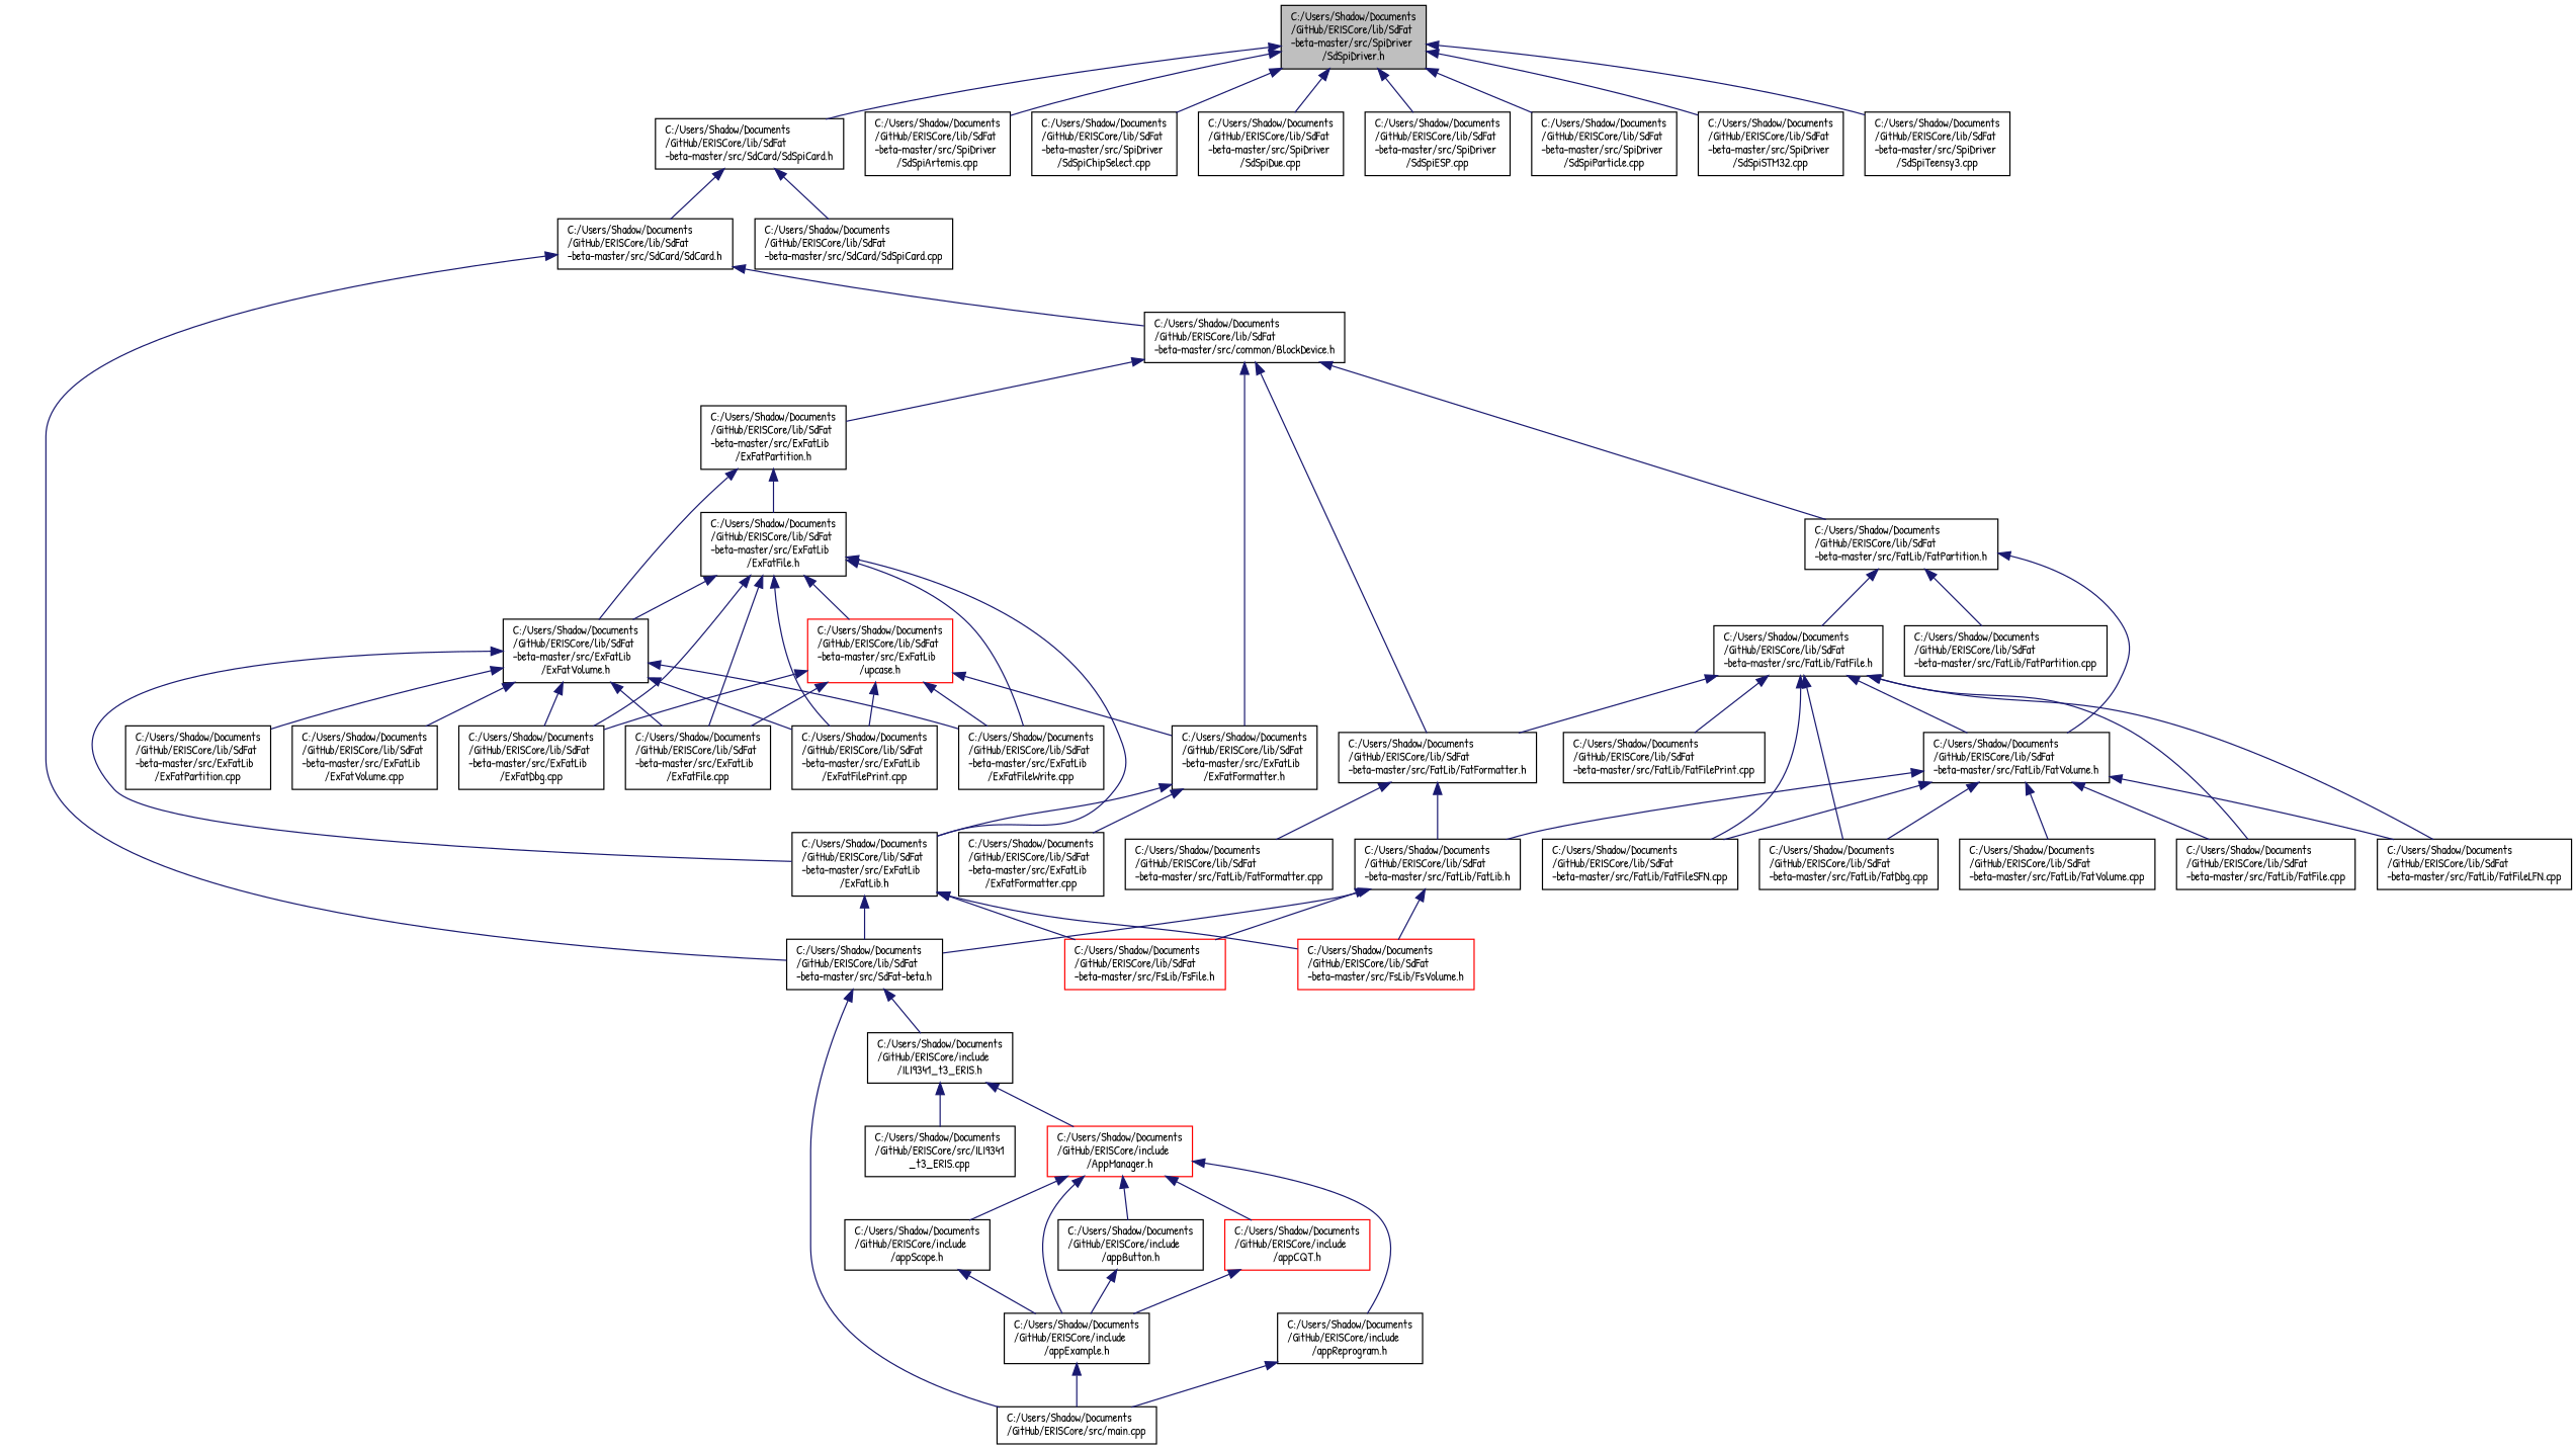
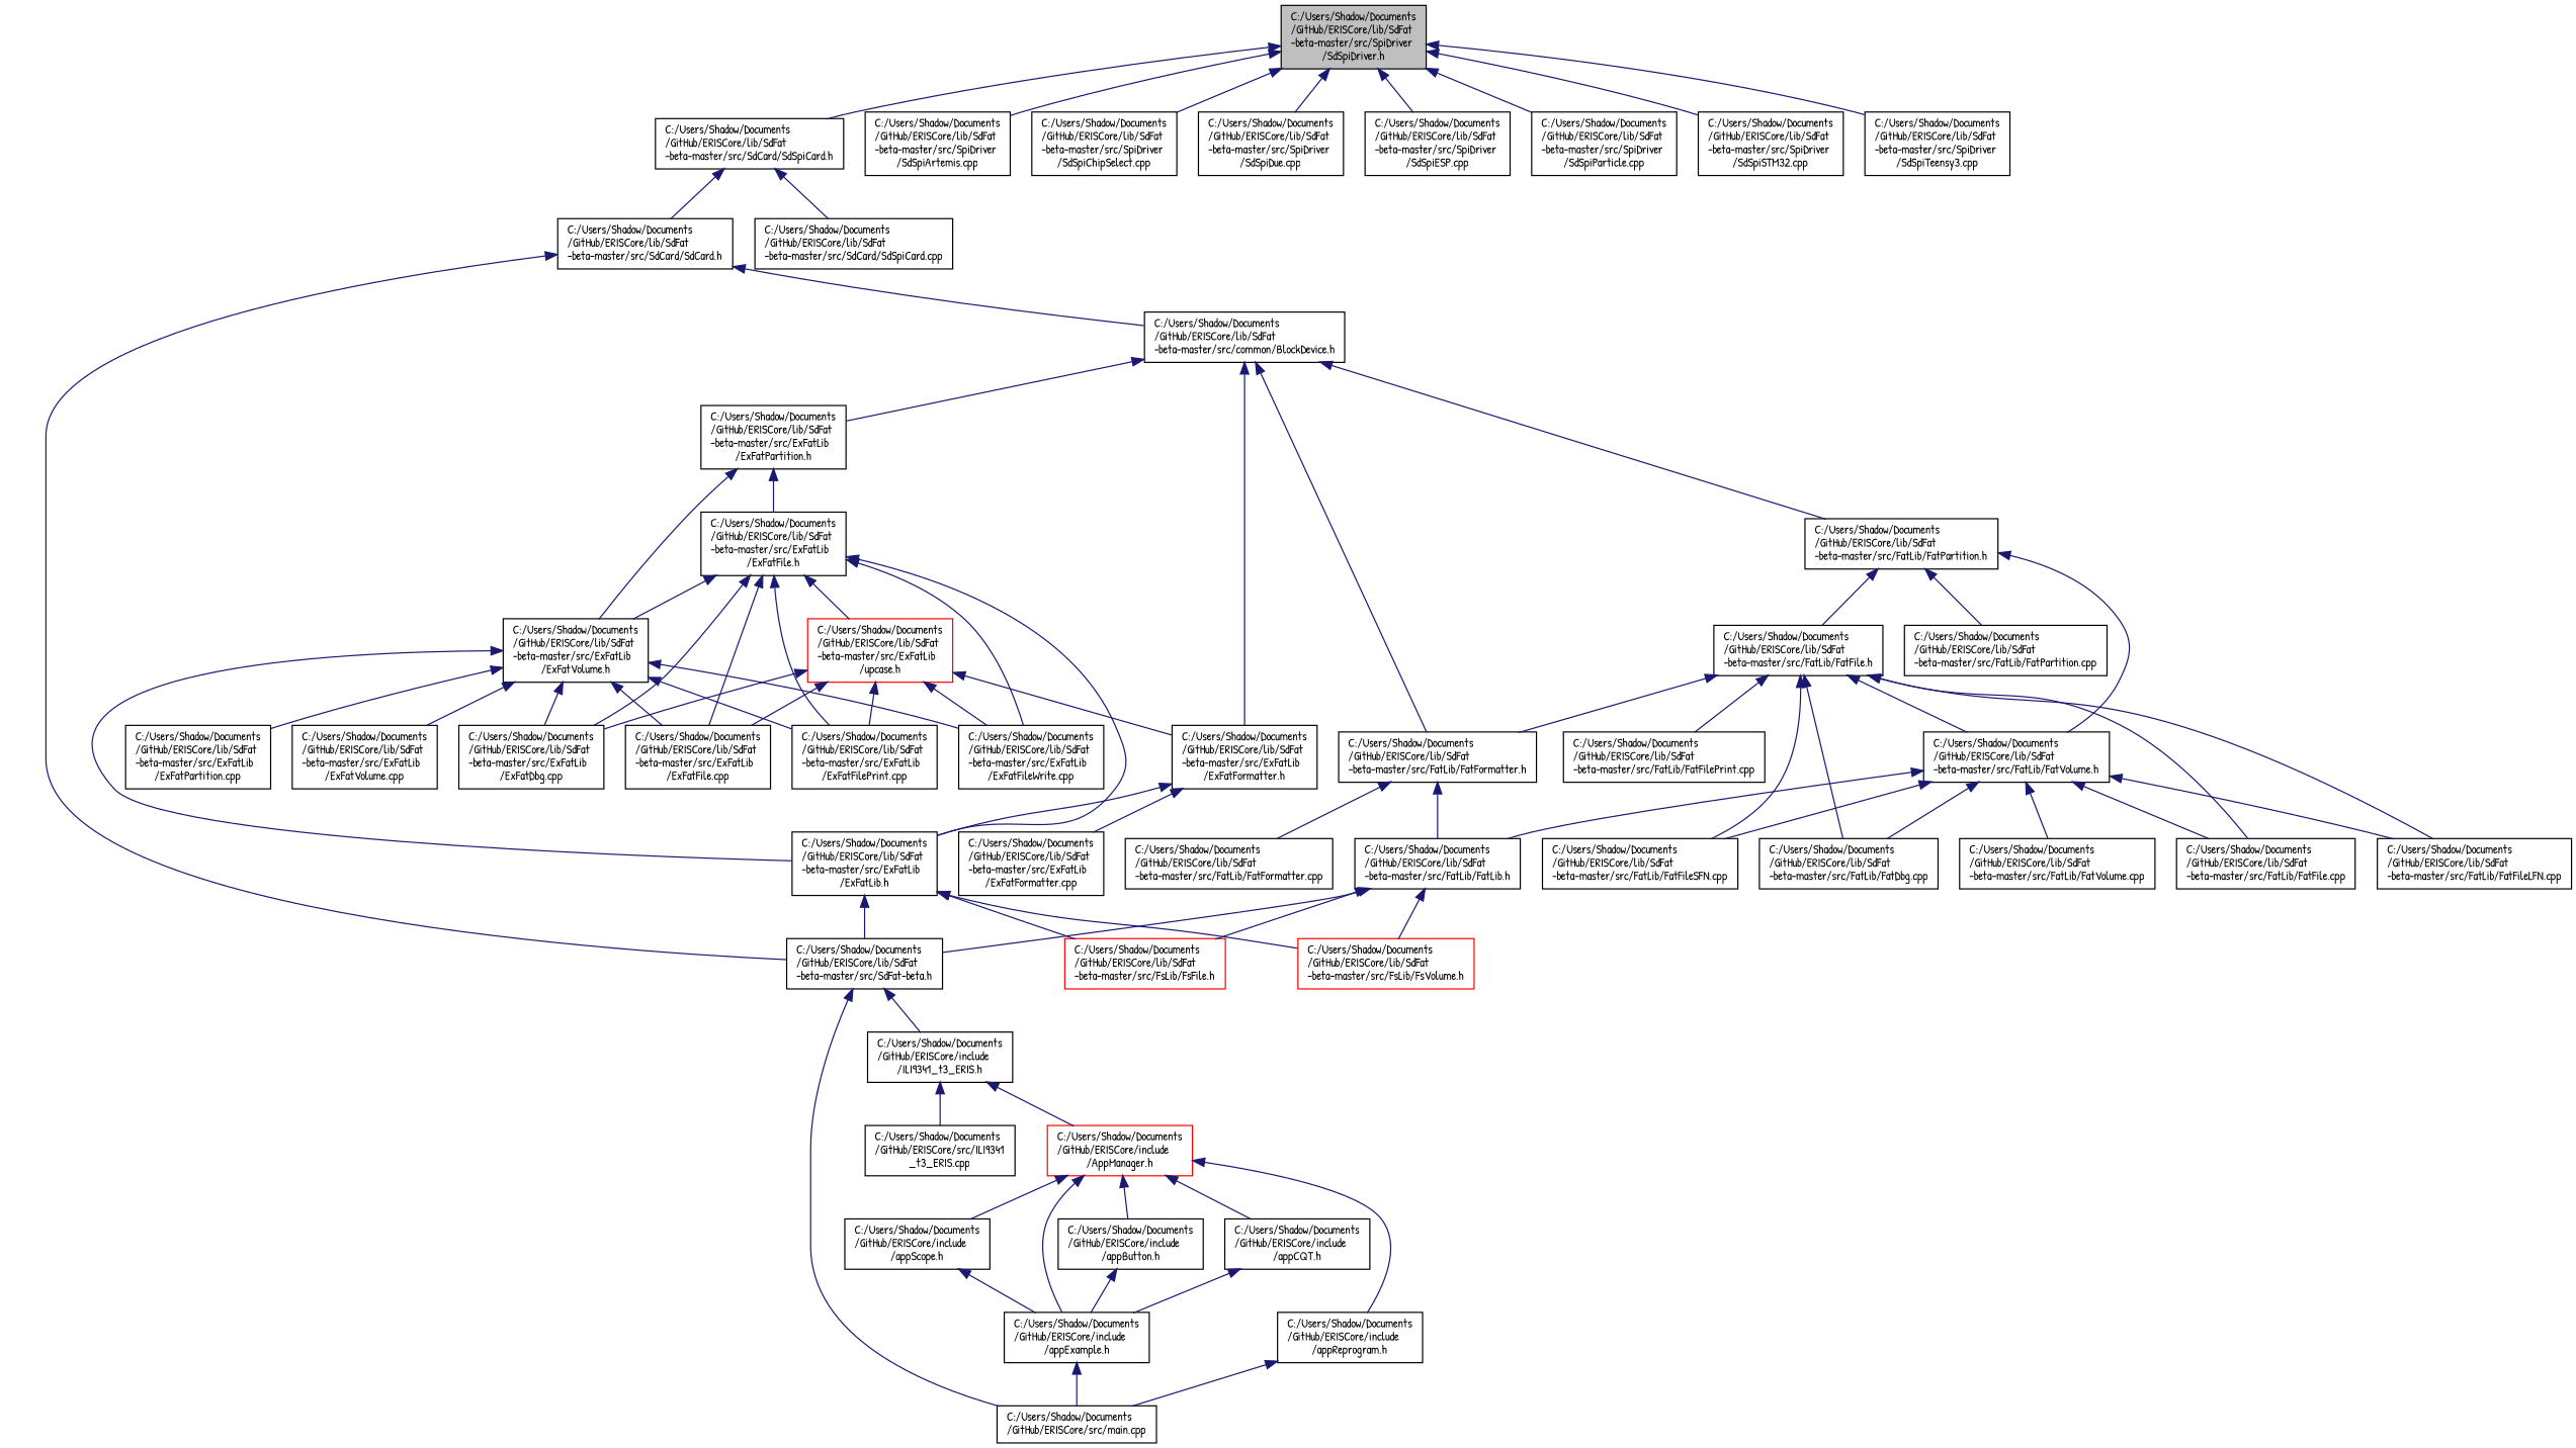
  digraph {
    fontname="Patrick Hand"
    node [color=black fillcolor=white fontname="Patrick Hand" fontsize=10 shape=record style=filled]
    edge [color=midnightblue dir=back fontname="Patrick Hand" fontsize=10 labelfontname=Helvetica labelfontsize=10 style=solid]
    n1 [fillcolor=grey75 fontcolor=black height=0.2 label="C:/Users/Shadow/Documents\l/GitHub/ERISCore/lib/SdFat\l-beta-master/src/SpiDriver\l/SdSpiDriver.h" width=0.4]
    n2 [height=0.2 label="C:/Users/Shadow/Documents\l/GitHub/ERISCore/lib/SdFat\l-beta-master/src/SdCard/SdSpiCard.h" width=0.4]
    n3 [height=0.2 label="C:/Users/Shadow/Documents\l/GitHub/ERISCore/lib/SdFat\l-beta-master/src/SpiDriver\l/SdSpiArtemis.cpp" width=0.4]
    n4 [height=0.2 label="C:/Users/Shadow/Documents\l/GitHub/ERISCore/lib/SdFat\l-beta-master/src/SpiDriver\l/SdSpiChipSelect.cpp" width=0.4]
    n5 [height=0.2 label="C:/Users/Shadow/Documents\l/GitHub/ERISCore/lib/SdFat\l-beta-master/src/SpiDriver\l/SdSpiDue.cpp" width=0.4]
    n6 [height=0.2 label="C:/Users/Shadow/Documents\l/GitHub/ERISCore/lib/SdFat\l-beta-master/src/SpiDriver\l/SdSpiESP.cpp" width=0.4]
    n7 [height=0.2 label="C:/Users/Shadow/Documents\l/GitHub/ERISCore/lib/SdFat\l-beta-master/src/SpiDriver\l/SdSpiParticle.cpp" width=0.4]
    n8 [height=0.2 label="C:/Users/Shadow/Documents\l/GitHub/ERISCore/lib/SdFat\l-beta-master/src/SpiDriver\l/SdSpiSTM32.cpp" width=0.4]
    n9 [height=0.2 label="C:/Users/Shadow/Documents\l/GitHub/ERISCore/lib/SdFat\l-beta-master/src/SpiDriver\l/SdSpiTeensy3.cpp" width=0.4]
    n10 [height=0.2 label="C:/Users/Shadow/Documents\l/GitHub/ERISCore/lib/SdFat\l-beta-master/src/SdCard/SdCard.h" width=0.4]
    n11 [height=0.2 label="C:/Users/Shadow/Documents\l/GitHub/ERISCore/lib/SdFat\l-beta-master/src/SdCard/SdSpiCard.cpp" width=0.4]
    n12 [height=0.2 label="C:/Users/Shadow/Documents\l/GitHub/ERISCore/lib/SdFat\l-beta-master/src/common/BlockDevice.h" width=0.4]
    n13 [height=0.2 label="C:/Users/Shadow/Documents\l/GitHub/ERISCore/lib/SdFat\l-beta-master/src/SdFat-beta.h" width=0.4]
    n14 [height=0.2 label="C:/Users/Shadow/Documents\l/GitHub/ERISCore/lib/SdFat\l-beta-master/src/ExFatLib\l/ExFatFormatter.h" width=0.4]
    n15 [height=0.2 label="C:/Users/Shadow/Documents\l/GitHub/ERISCore/lib/SdFat\l-beta-master/src/ExFatLib\l/ExFatPartition.h" width=0.4]
    n16 [height=0.2 label="C:/Users/Shadow/Documents\l/GitHub/ERISCore/lib/SdFat\l-beta-master/src/FatLib/FatFormatter.h" width=0.4]
    n17 [height=0.2 label="C:/Users/Shadow/Documents\l/GitHub/ERISCore/lib/SdFat\l-beta-master/src/FatLib/FatPartition.h" width=0.4]
    n18 [height=0.2 label="C:/Users/Shadow/Documents\l/GitHub/ERISCore/lib/SdFat\l-beta-master/src/ExFatLib\l/ExFatFormatter.cpp" width=0.4]
    n19 [height=0.2 label="C:/Users/Shadow/Documents\l/GitHub/ERISCore/lib/SdFat\l-beta-master/src/ExFatLib\l/ExFatLib.h" width=0.4]
    n20 [color=red height=0.2 label="C:/Users/Shadow/Documents\l/GitHub/ERISCore/lib/SdFat\l-beta-master/src/FsLib/FsFile.h" width=0.4]
    n21 [color=red height=0.2 label="C:/Users/Shadow/Documents\l/GitHub/ERISCore/lib/SdFat\l-beta-master/src/FsLib/FsVolume.h" width=0.4]
    n22 [height=0.2 label="C:/Users/Shadow/Documents\l/GitHub/ERISCore/include\l/ILI9341_t3_ERIS.h" width=0.4]
    n23 [height=0.2 label="C:/Users/Shadow/Documents\l/GitHub/ERISCore/src/main.cpp" width=0.4]
    n24 [color=red height=0.2 label="C:/Users/Shadow/Documents\l/GitHub/ERISCore/include\l/AppManager.h" width=0.4]
    n25 [height=0.2 label="C:/Users/Shadow/Documents\l/GitHub/ERISCore/src/ILI9341\l_t3_ERIS.cpp" width=0.4]
    n26 [height=0.2 label="C:/Users/Shadow/Documents\l/GitHub/ERISCore/include\l/appButton.h" width=0.4]
    n27 [height=0.2 label="C:/Users/Shadow/Documents\l/GitHub/ERISCore/include\l/appExample.h" width=0.4]
-   n28 [color=red height=0.2 label="C:/Users/Shadow/Documents\l/GitHub/ERISCore/include\l/appCQT.h" width=0.4]
+   n28 [height=0.2 label="C:/Users/Shadow/Documents\l/GitHub/ERISCore/include\l/appCQT.h" width=0.4]
    n29 [height=0.2 label="C:/Users/Shadow/Documents\l/GitHub/ERISCore/include\l/appReprogram.h" width=0.4]
    n30 [height=0.2 label="C:/Users/Shadow/Documents\l/GitHub/ERISCore/include\l/appScope.h" width=0.4]
    n31 [height=0.2 label="C:/Users/Shadow/Documents\l/GitHub/ERISCore/lib/SdFat\l-beta-master/src/ExFatLib\l/ExFatFile.h" width=0.4]
    n32 [height=0.2 label="C:/Users/Shadow/Documents\l/GitHub/ERISCore/lib/SdFat\l-beta-master/src/ExFatLib\l/ExFatVolume.h" width=0.4]
    n33 [height=0.2 label="C:/Users/Shadow/Documents\l/GitHub/ERISCore/lib/SdFat\l-beta-master/src/ExFatLib\l/ExFatDbg.cpp" width=0.4]
    n34 [height=0.2 label="C:/Users/Shadow/Documents\l/GitHub/ERISCore/lib/SdFat\l-beta-master/src/ExFatLib\l/ExFatFile.cpp" width=0.4]
    n35 [height=0.2 label="C:/Users/Shadow/Documents\l/GitHub/ERISCore/lib/SdFat\l-beta-master/src/ExFatLib\l/ExFatFilePrint.cpp" width=0.4]
    n36 [height=0.2 label="C:/Users/Shadow/Documents\l/GitHub/ERISCore/lib/SdFat\l-beta-master/src/ExFatLib\l/ExFatFileWrite.cpp" width=0.4]
    n37 [color=red height=0.2 label="C:/Users/Shadow/Documents\l/GitHub/ERISCore/lib/SdFat\l-beta-master/src/ExFatLib\l/upcase.h" width=0.4]
    n38 [height=0.2 label="C:/Users/Shadow/Documents\l/GitHub/ERISCore/lib/SdFat\l-beta-master/src/ExFatLib\l/ExFatPartition.cpp" width=0.4]
    n39 [height=0.2 label="C:/Users/Shadow/Documents\l/GitHub/ERISCore/lib/SdFat\l-beta-master/src/ExFatLib\l/ExFatVolume.cpp" width=0.4]
    n40 [height=0.2 label="C:/Users/Shadow/Documents\l/GitHub/ERISCore/lib/SdFat\l-beta-master/src/FatLib/FatFormatter.cpp" width=0.4]
    n41 [height=0.2 label="C:/Users/Shadow/Documents\l/GitHub/ERISCore/lib/SdFat\l-beta-master/src/FatLib/FatLib.h" width=0.4]
    n42 [height=0.2 label="C:/Users/Shadow/Documents\l/GitHub/ERISCore/lib/SdFat\l-beta-master/src/FatLib/FatFile.h" width=0.4]
    n43 [height=0.2 label="C:/Users/Shadow/Documents\l/GitHub/ERISCore/lib/SdFat\l-beta-master/src/FatLib/FatVolume.h" width=0.4]
    n44 [height=0.2 label="C:/Users/Shadow/Documents\l/GitHub/ERISCore/lib/SdFat\l-beta-master/src/FatLib/FatPartition.cpp" width=0.4]
    n45 [height=0.2 label="C:/Users/Shadow/Documents\l/GitHub/ERISCore/lib/SdFat\l-beta-master/src/FatLib/FatDbg.cpp" width=0.4]
    n46 [height=0.2 label="C:/Users/Shadow/Documents\l/GitHub/ERISCore/lib/SdFat\l-beta-master/src/FatLib/FatFile.cpp" width=0.4]
    n47 [height=0.2 label="C:/Users/Shadow/Documents\l/GitHub/ERISCore/lib/SdFat\l-beta-master/src/FatLib/FatFileLFN.cpp" width=0.4]
    n48 [height=0.2 label="C:/Users/Shadow/Documents\l/GitHub/ERISCore/lib/SdFat\l-beta-master/src/FatLib/FatFilePrint.cpp" width=0.4]
    n49 [height=0.2 label="C:/Users/Shadow/Documents\l/GitHub/ERISCore/lib/SdFat\l-beta-master/src/FatLib/FatFileSFN.cpp" width=0.4]
    n50 [height=0.2 label="C:/Users/Shadow/Documents\l/GitHub/ERISCore/lib/SdFat\l-beta-master/src/FatLib/FatVolume.cpp" width=0.4]
    n1 -> n2
    n1 -> n3
    n1 -> n4
    n1 -> n5
    n1 -> n6
    n1 -> n7
    n1 -> n8
    n1 -> n9
    n2 -> n10
    n2 -> n11
    n10 -> n12
    n10 -> n13
    n12 -> n14
    n12 -> n15
    n12 -> n16
    n12 -> n17
    n13 -> n22
    n13 -> n23
    n14 -> n18
    n14 -> n19
    n15 -> n31
    n15 -> n32
    n16 -> n40
    n16 -> n41
    n17 -> n42
    n17 -> n43
    n17 -> n44
    n19 -> n13
    n19 -> n20
    n19 -> n21
    n22 -> n24
    n22 -> n25
    n24 -> n26
    n24 -> n27
    n24 -> n28
    n24 -> n29
    n24 -> n30
    n26 -> n27
    n27 -> n23
    n28 -> n27
    n29 -> n23
    n30 -> n27
    n31 -> n19
    n31 -> n32
    n31 -> n33
    n31 -> n34
    n31 -> n35
    n31 -> n36
    n31 -> n37
    n32 -> n19
    n32 -> n33
    n32 -> n34
    n32 -> n35
    n32 -> n36
    n32 -> n38
    n32 -> n39
    n37 -> n14
    n37 -> n33
    n37 -> n34
    n37 -> n35
    n37 -> n36
    n41 -> n13
    n41 -> n20
    n41 -> n21
    n42 -> n16
    n42 -> n43
    n42 -> n45
    n42 -> n46
    n42 -> n47
    n42 -> n48
    n42 -> n49
    n43 -> n41
    n43 -> n45
    n43 -> n46
    n43 -> n47
    n43 -> n49
    n43 -> n50
  }
